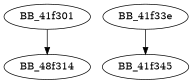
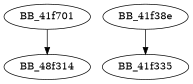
  digraph {
    n1 [label=BB_48f314]
-   BB_41f301
-   BB_41f33e
-   BB_41f345
+   BB_41f301 [label=BB_41f701]
+   BB_41f33e [label=BB_41f38e]
+   BB_41f345 [label=BB_41f335]
    BB_41f301 -> n1
    BB_41f33e -> BB_41f345
  }
